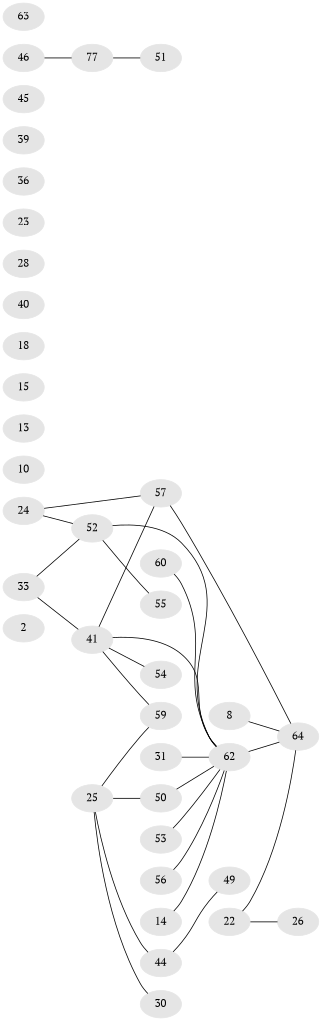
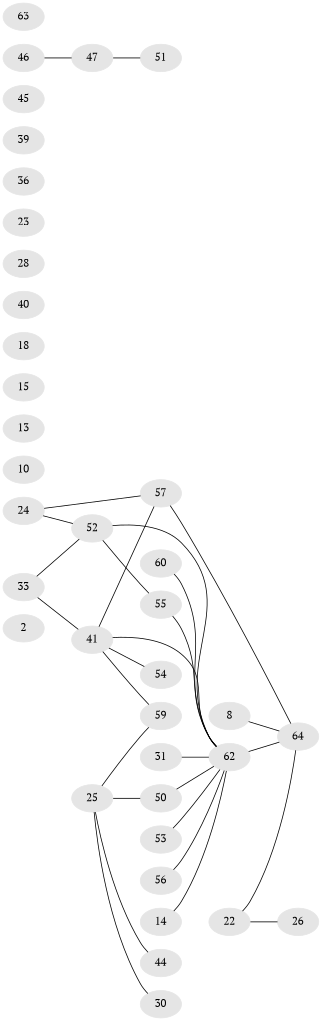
  graph {
    fontname="PT Serif"
    rankdir=LR
    node [color=gray90 fontname="PT Serif" style=filled]
    edge [fontname="PT Serif"]
    2
    8
    64
    10
    13
    62 [super="+11+38+40+61+43"]
    14
    15 [super="+5"]
    18
    n10 [label=40]
    22
    26
    24
    52
    57
    55
    25 [super="+9"]
    30
    44 [super="+12"]
    50 [super="+21"]
    59 [super="+3+23"]
-   49
    28
    n24 [label=23]
    31
    41 [super="+27+34"]
    54
    33
    36
    39
    45
    46
-   47 [label=77]
+   47
    51
    53 [super="+35"]
    56
    60
    63 [super="+4"]
    8 -- 64
    62 -- 64
    14 -- 62
    22 -- 64
    22 -- 26
    24 -- 52
    24 -- 57
    52 -- 62 [weight=2]
    52 -- 55
    57 -- 64
+   55 -- 62
    25 -- 30
    25 -- 44
    25 -- 50
    25 -- 59 [weight=2]
-   44 -- 49
    50 -- 62
    31 -- 62
    41 -- 62 [weight=2]
    41 -- 57
    41 -- 59 [weight=2]
    41 -- 54
    33 -- 52
    33 -- 41
    46 -- 47
    47 -- 51
    53 -- 62 [weight=3]
    56 -- 62
    60 -- 62
  }
